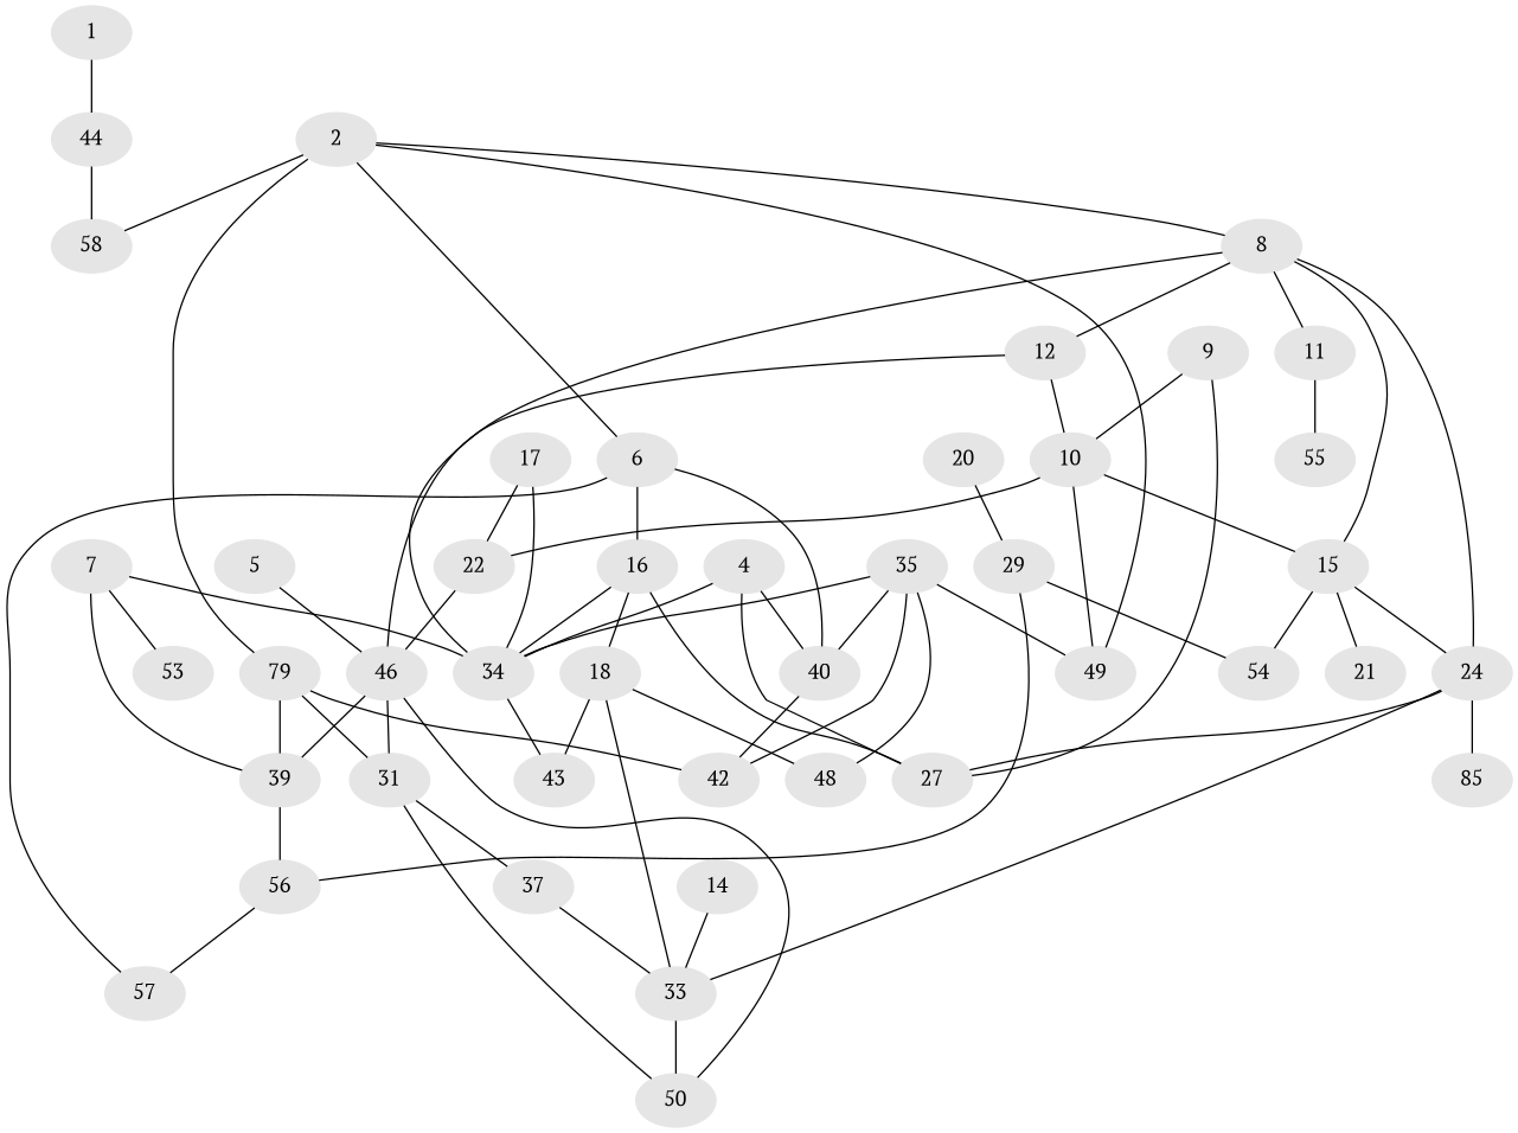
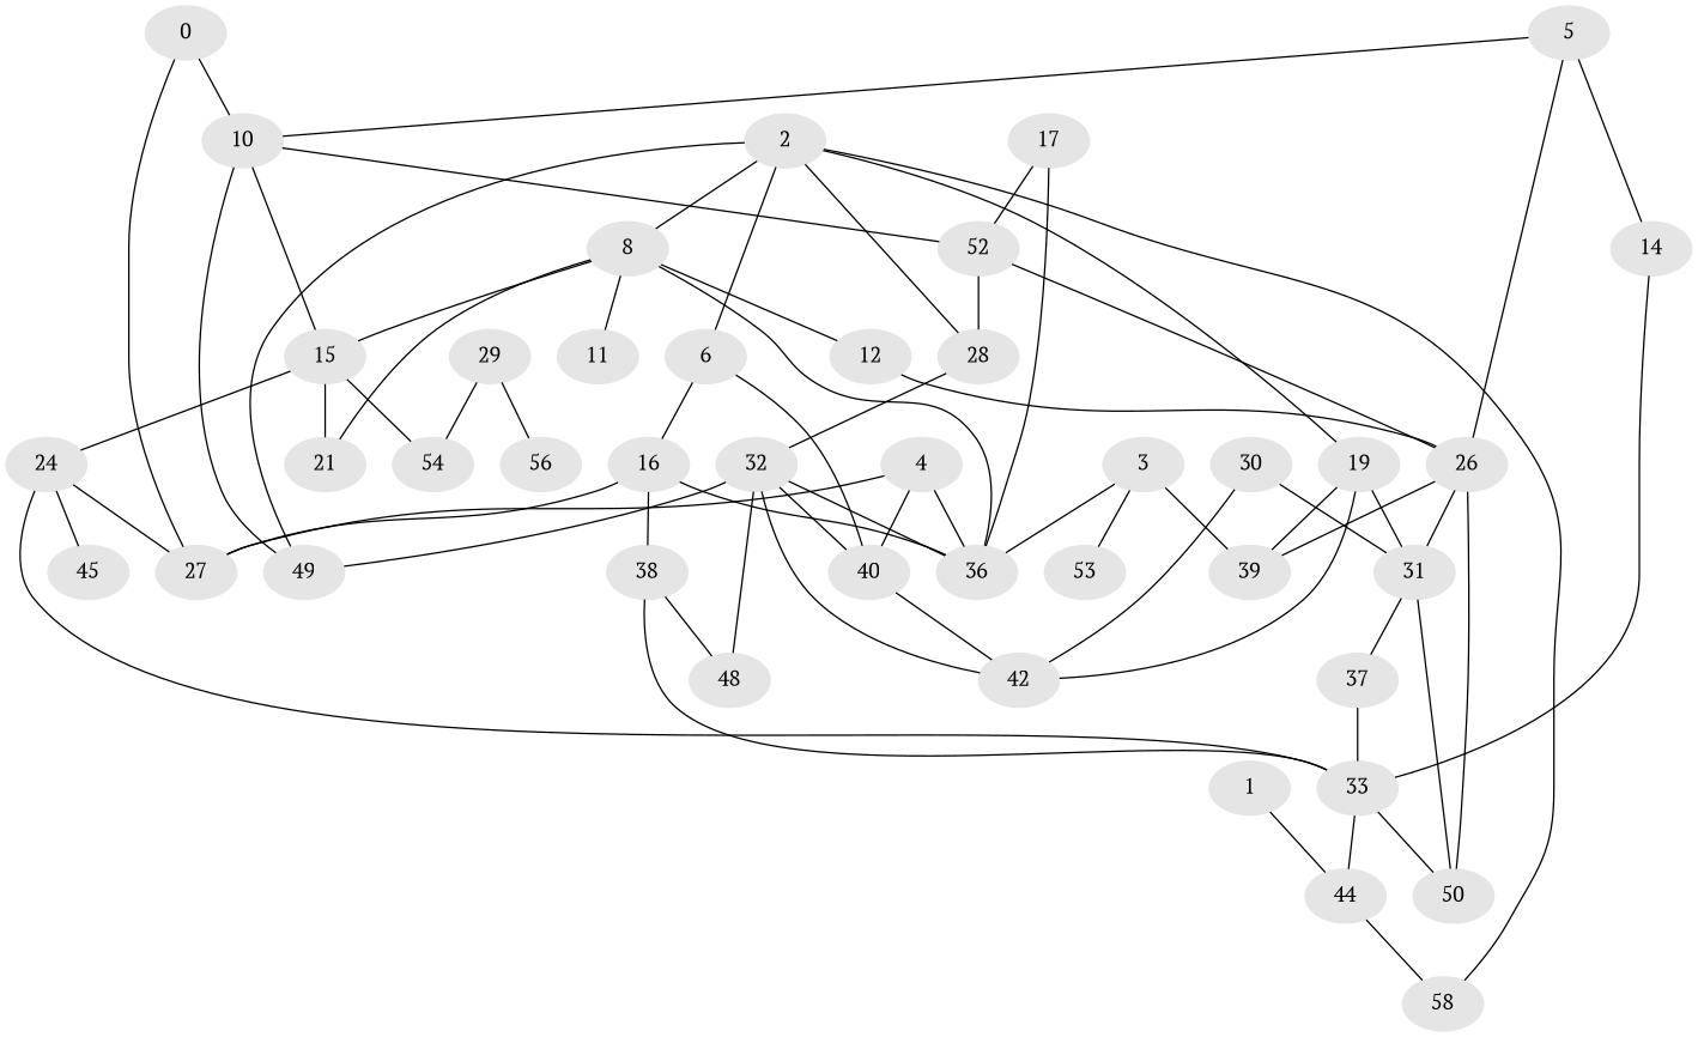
  graph {
    fontname="PT Serif"
    node [color=gray90 fontname="PT Serif" style=filled]
    edge [fontname="PT Serif" weight=1.0]
    1
    44
    58
    2
    6
    8
-   19 [label=79]
+   19
+   28
    49
    40
    16
-   57
-   34
+   34 [label=36]
    11
    12
    15
    21
    39
    31
    42
-   32 [label=35]
-   3 [label=7]
+   32
+   3
    53
-   43
    n25 [label=56]
    4
    27
    5
    10
    14
-   26 [label=46]
-   22
+   26
+   22 [label=52]
    33
    50
-   18
-   55
+   18 [label=38]
    24
    54
-   9
-   45 [label=85]
+   9 [label=0]
+   45
    48
    17
    37
-   20
    29
+   30
    1 -- 44
    44 -- 58
    2 -- 58
    2 -- 6
    2 -- 8
    2 -- 19
+   2 -- 28
    2 -- 49
    6 -- 40
    6 -- 16
-   6 -- 57
    8 -- 34
    8 -- 11
    8 -- 12
    8 -- 15
-   8 -- 24
+   8 -- 21
    19 -- 39
    19 -- 31
    19 -- 42
+   28 -- 32
    40 -- 42
    16 -- 34 [weight=2.0]
    16 -- 27
    16 -- 18
-   34 -- 43
-   11 -- 55
    12 -- 26
    15 -- 21
    15 -- 24
    15 -- 54 [weight=2.0]
-   39 -- n25
    31 -- 50
    31 -- 37
    32 -- 49
    32 -- 40
    32 -- 34
    32 -- 42
    32 -- 48
    3 -- 34
    3 -- 39
    3 -- 53
-   n25 -- 57
    4 -- 40 [weight=4.0]
    4 -- 34
    4 -- 27
-   12 -- 10
+   5 -- 10
+   5 -- 14
    5 -- 26
    10 -- 49
    10 -- 15
    10 -- 22
    14 -- 33
    26 -- 39
    26 -- 31
    26 -- 50
+   22 -- 28
    22 -- 26
+   33 -- 44
    33 -- 50
-   18 -- 43
    18 -- 33
    18 -- 48
    24 -- 27
    24 -- 33
    24 -- 45
    9 -- 27
    9 -- 10
    17 -- 34
    17 -- 22
    37 -- 33
-   20 -- 29
    29 -- n25
    29 -- 54
+   30 -- 31
+   30 -- 42
  }
